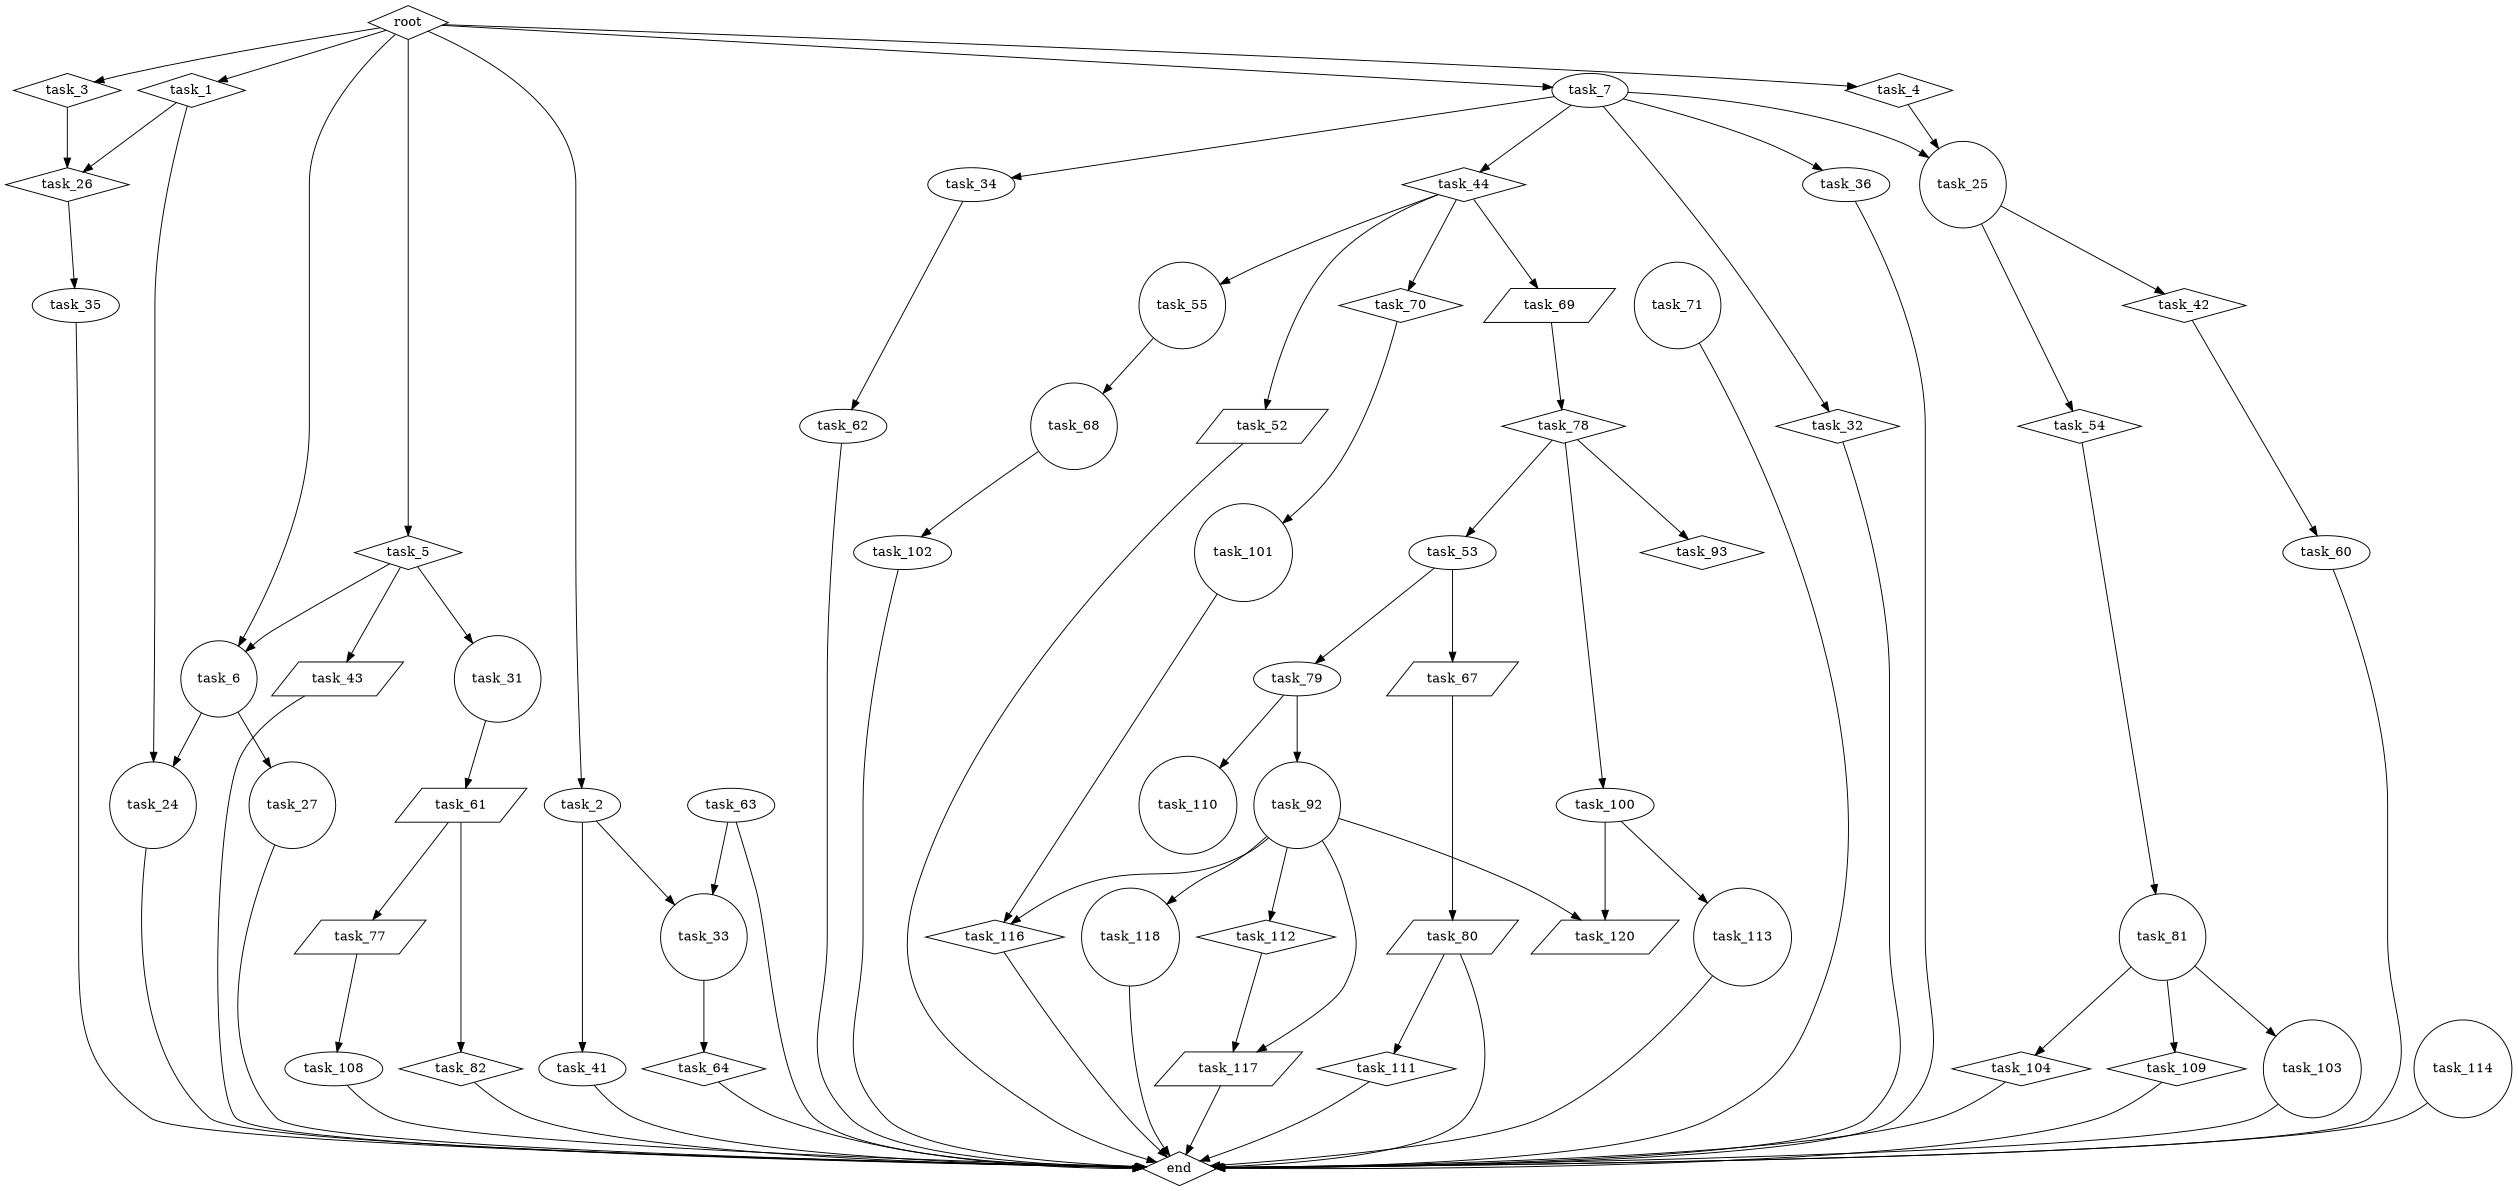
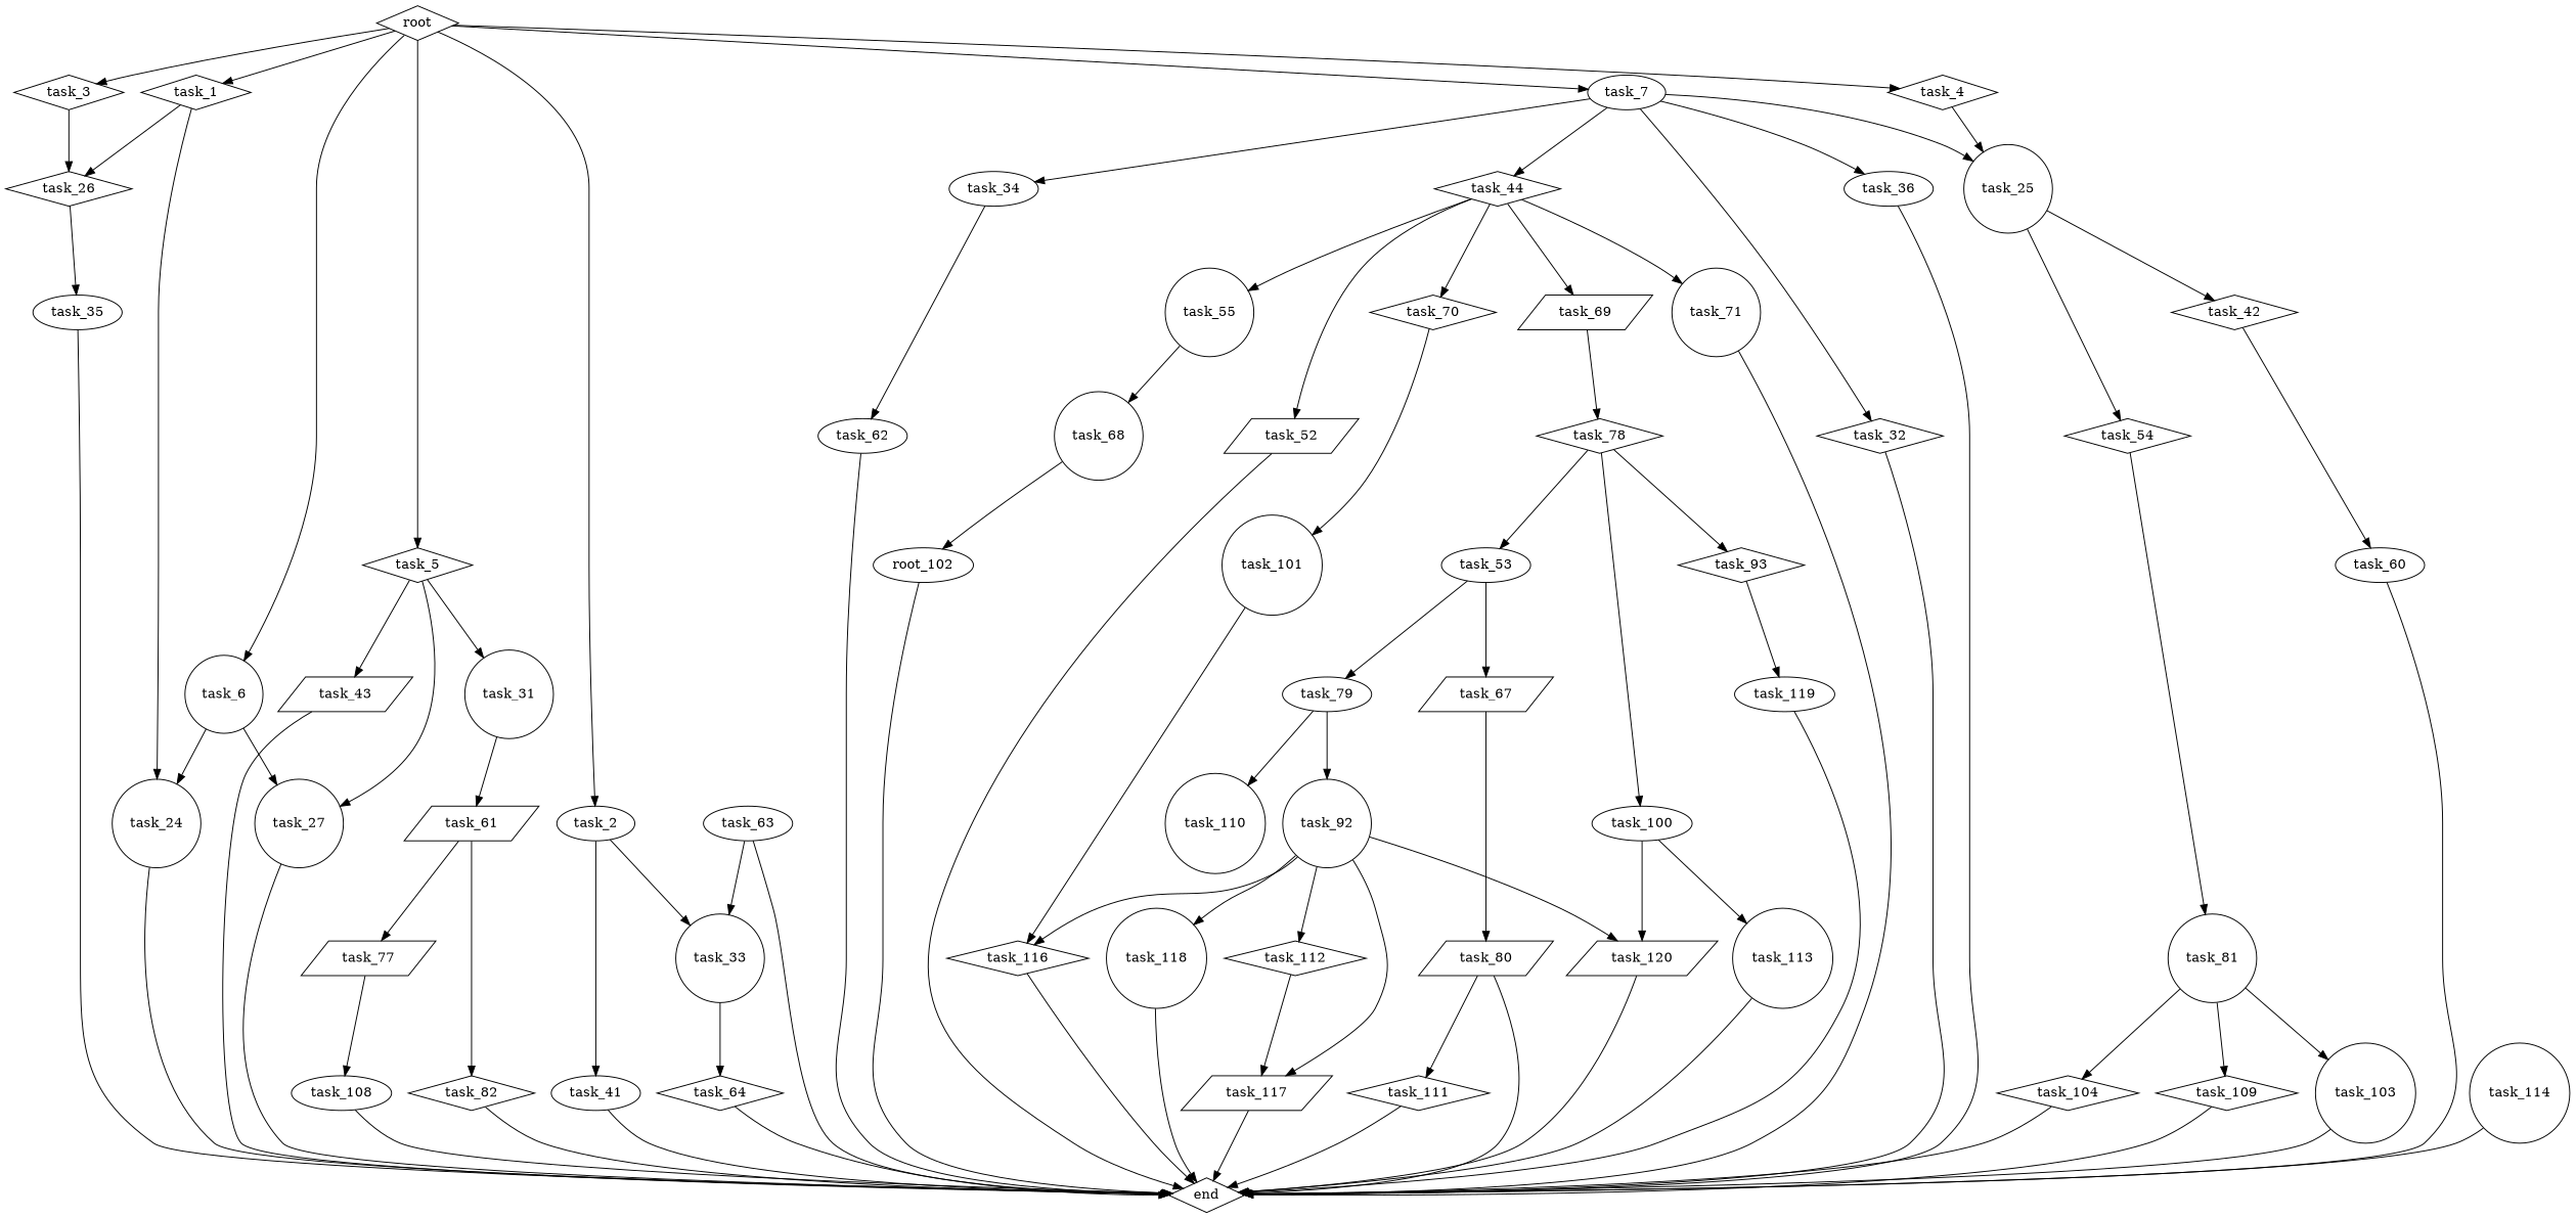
  digraph {
    node [shape=diamond]
    root
    task_1
    task_2 [shape=ellipse]
    task_3
    task_4
    task_5
    task_6 [shape=circle]
    task_7 [shape=ellipse]
    task_24 [shape=circle]
    task_26
    task_33 [shape=circle]
    task_41 [shape=ellipse]
    task_25 [shape=circle]
    task_27 [shape=circle]
    task_31 [shape=circle]
    task_43 [shape=parallelogram]
    task_32
    task_34 [shape=ellipse]
    task_36 [shape=ellipse]
    task_44
    end
    task_35 [shape=ellipse]
    task_64
    task_42
    task_54
    task_61 [shape=parallelogram]
    task_62 [shape=ellipse]
    task_52 [shape=parallelogram]
    task_55 [shape=circle]
    task_69 [shape=parallelogram]
    task_70
    task_71 [shape=circle]
    task_60 [shape=ellipse]
    task_81 [shape=circle]
    task_77 [shape=parallelogram]
    task_82
    task_63 [shape=ellipse]
    task_53 [shape=ellipse]
    task_67 [shape=parallelogram]
    task_79 [shape=ellipse]
    task_68 [shape=circle]
    task_78
    task_101 [shape=circle]
    task_80 [shape=parallelogram]
    task_92 [shape=circle]
    task_110 [shape=circle]
    task_103 [shape=circle]
    task_104
    task_109
-   task_102 [shape=ellipse]
+   task_102 [shape=ellipse label=root_102]
    task_108 [shape=ellipse]
    task_111
    task_93
    task_100 [shape=ellipse]
+   task_119 [shape=ellipse]
    task_116
    task_120 [shape=parallelogram]
    task_113 [shape=circle]
    task_112
    task_117 [shape=parallelogram]
    task_118 [shape=circle]
    task_114 [shape=circle]
    root -> task_1
    root -> task_2
    root -> task_3
    root -> task_4
    root -> task_5
    root -> task_6
    root -> task_7
    task_1 -> task_24
    task_1 -> task_26
    task_2 -> task_33
    task_2 -> task_41
    task_3 -> task_26
    task_4 -> task_25
-   task_5 -> task_6
+   task_5 -> task_27
    task_5 -> task_31
    task_5 -> task_43
    task_6 -> task_24
    task_6 -> task_27
    task_7 -> task_25
    task_7 -> task_32
    task_7 -> task_34
    task_7 -> task_36
    task_7 -> task_44
    task_24 -> end
    task_26 -> task_35
    task_33 -> task_64
    task_41 -> end
    task_25 -> task_42
    task_25 -> task_54
    task_27 -> end
    task_31 -> task_61
    task_43 -> end
    task_32 -> end
    task_34 -> task_62
    task_36 -> end
    task_44 -> task_52
    task_44 -> task_55
    task_44 -> task_69
    task_44 -> task_70
+   task_44 -> task_71
    task_35 -> end
    task_64 -> end
    task_42 -> task_60
    task_54 -> task_81
    task_61 -> task_77
    task_61 -> task_82
    task_62 -> end
    task_52 -> end
    task_55 -> task_68
    task_69 -> task_78
    task_70 -> task_101
    task_71 -> end
    task_60 -> end
    task_81 -> task_103
    task_81 -> task_104
    task_81 -> task_109
    task_77 -> task_108
    task_82 -> end
    task_63 -> task_33
    task_63 -> end
    task_53 -> task_67
    task_53 -> task_79
    task_67 -> task_80
    task_79 -> task_92
    task_79 -> task_110
    task_68 -> task_102
    task_78 -> task_53
    task_78 -> task_93
    task_78 -> task_100
    task_101 -> task_116
    task_80 -> end
    task_80 -> task_111
    task_92 -> task_116
    task_92 -> task_120
    task_92 -> task_112
    task_92 -> task_117
    task_92 -> task_118
    task_103 -> end
    task_104 -> end
    task_109 -> end
    task_102 -> end
    task_108 -> end
    task_111 -> end
+   task_93 -> task_119
    task_100 -> task_120
    task_100 -> task_113
+   task_119 -> end
    task_116 -> end
+   task_120 -> end
    task_113 -> end
    task_112 -> task_117
    task_117 -> end
    task_118 -> end
    task_114 -> end
  }
